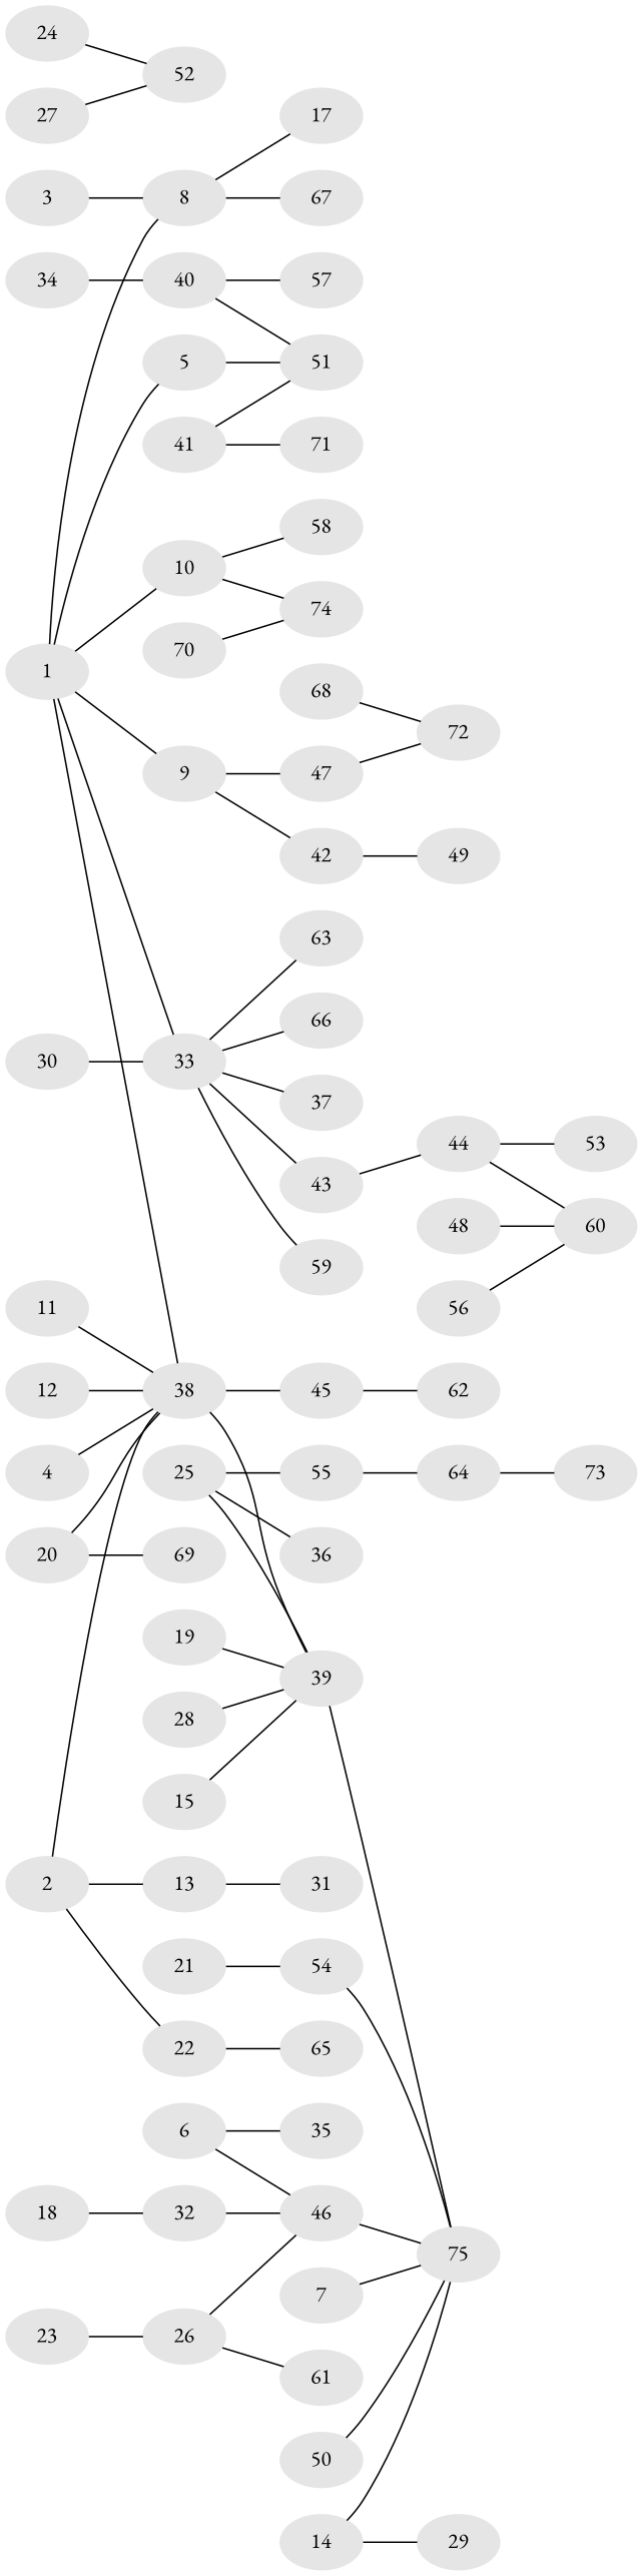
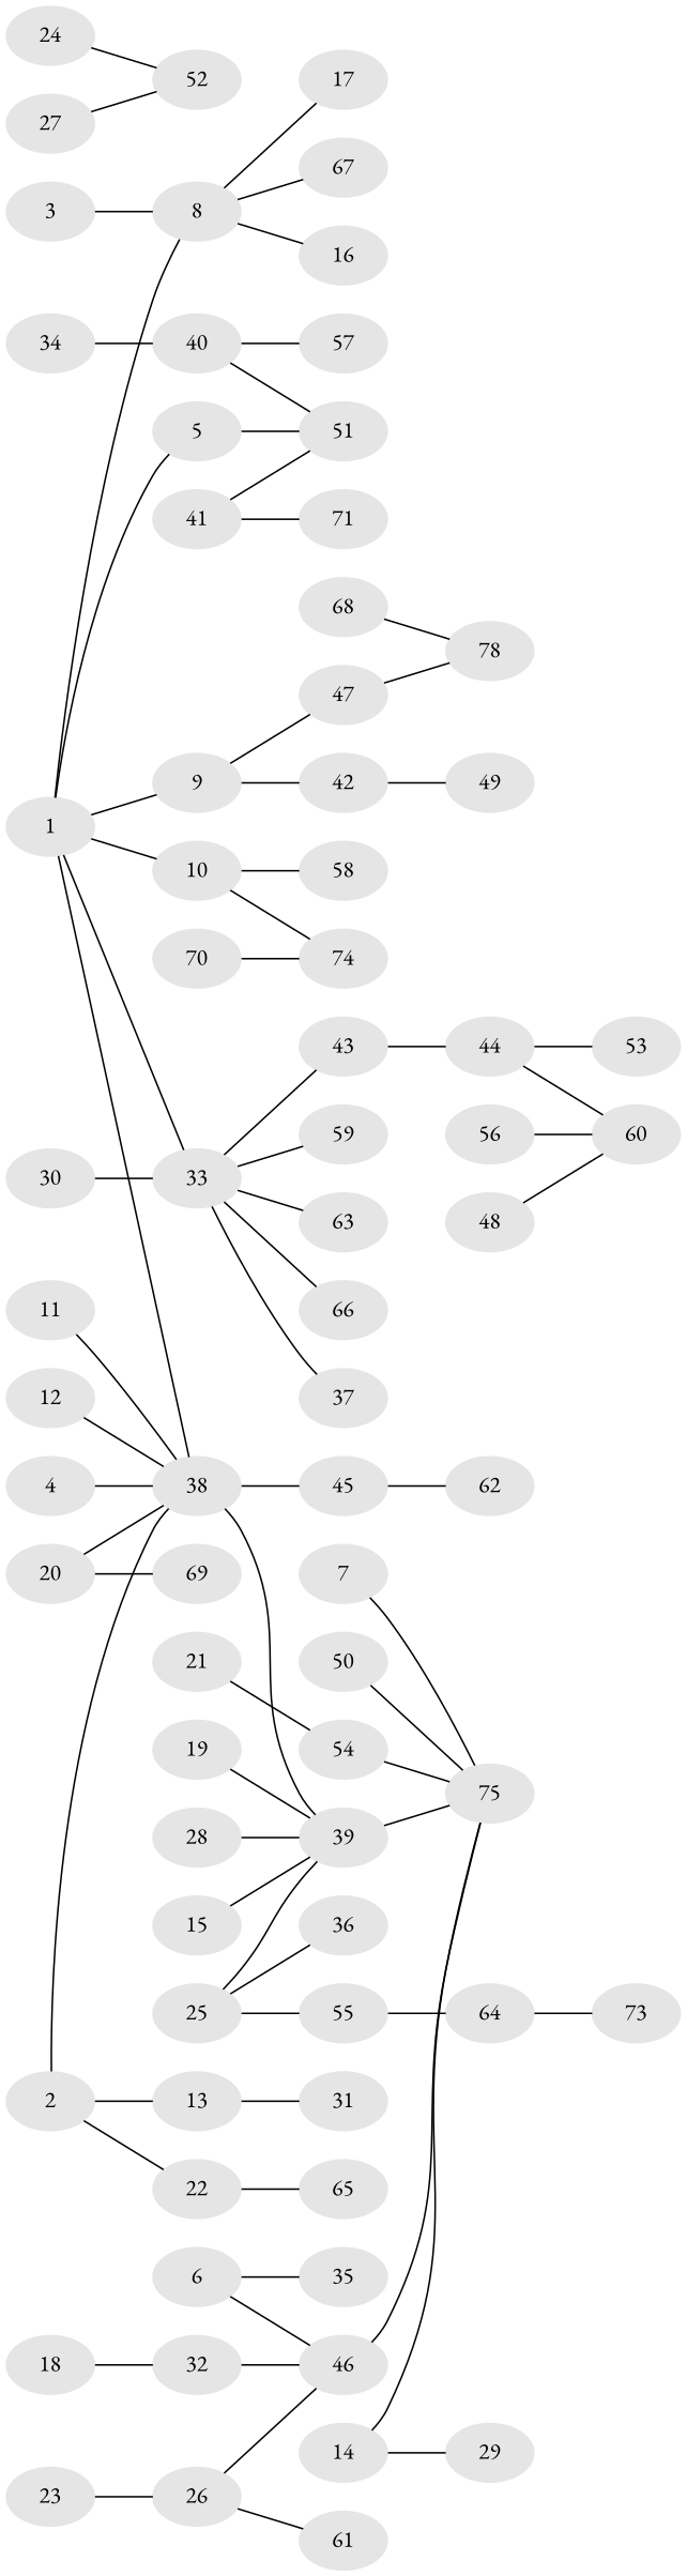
  graph {
    fontname="EB Garamond"
    rankdir=LR
    node [color=gray90 fontname="EB Garamond" style=filled]
    edge [fontname="EB Garamond" weight=1.0]
    1
    5
    8
    9
    10
    33
    38
    51
+   16
    17
    67
    42
    47
    58
    74
    37
    43
    59
    63
    66
    39
    45
    2
    13
    22
    31
    65
    3
    4
    6
    35
    46
    75
    7
    49
-   72
+   72 [label=78]
    11
    12
    14
    29
    15
    18
    32
    19
    20
    69
    21
    54
    23
    26
    61
    24
    52
    25
    36
    55
    64
    27
    28
    30
    44
    34
    40
    57
    62
    41
    71
    53
    60
    48
    50
    73
    56
    68
    70
    1 -- 5
    1 -- 8
    1 -- 9
    1 -- 10
    1 -- 33
    1 -- 38
    5 -- 51
+   8 -- 16
    8 -- 17
    8 -- 67
    9 -- 42
    9 -- 47
    10 -- 58
    10 -- 74
    33 -- 37
    33 -- 43
    33 -- 59
    33 -- 63
    33 -- 66
    38 -- 39
    38 -- 45
    42 -- 49
    47 -- 72
    43 -- 44
    39 -- 75
    45 -- 62
    2 -- 38
    2 -- 13
    2 -- 22
    13 -- 31
    22 -- 65
    3 -- 8
    4 -- 38
    6 -- 35
    6 -- 46
    46 -- 75
    7 -- 75
    11 -- 38
    12 -- 38
    14 -- 75
    14 -- 29
    15 -- 39
    18 -- 32
    32 -- 46
    19 -- 39
    20 -- 38
    20 -- 69
    21 -- 54
    54 -- 75
    23 -- 26
    26 -- 46
    26 -- 61
    24 -- 52
    25 -- 39
    25 -- 36
    25 -- 55
    55 -- 64
    64 -- 73
    27 -- 52
    28 -- 39
    30 -- 33
    44 -- 53
    44 -- 60
    34 -- 40
    40 -- 51
    40 -- 57
    41 -- 51
    41 -- 71
    48 -- 60
    50 -- 75
    56 -- 60
    68 -- 72
    70 -- 74
  }
